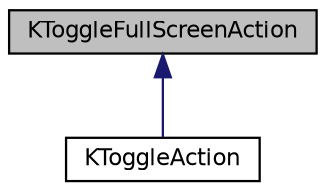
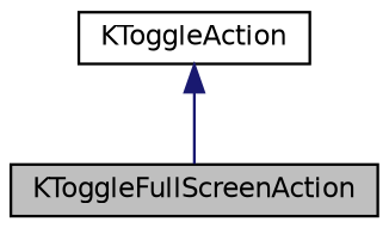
  digraph {
    node [color=black fontname=Helvetica fontsize=10 shape=record style=filled]
    n1 [fillcolor=grey75 fontcolor=black height=0.2 label=KToggleFullScreenAction width=0.4]
    n2 [fillcolor=white height=0.2 label=KToggleAction width=0.4]
-   n1 -> n2 [color=midnightblue dir=back fontname=Helvetica fontsize=10 labelfontname=Helvetica labelfontsize=10 style=solid]
+   n2 -> n1 [color=midnightblue dir=back fontname=Helvetica fontsize=10 labelfontname=Helvetica labelfontsize=10 style=solid]
  }
